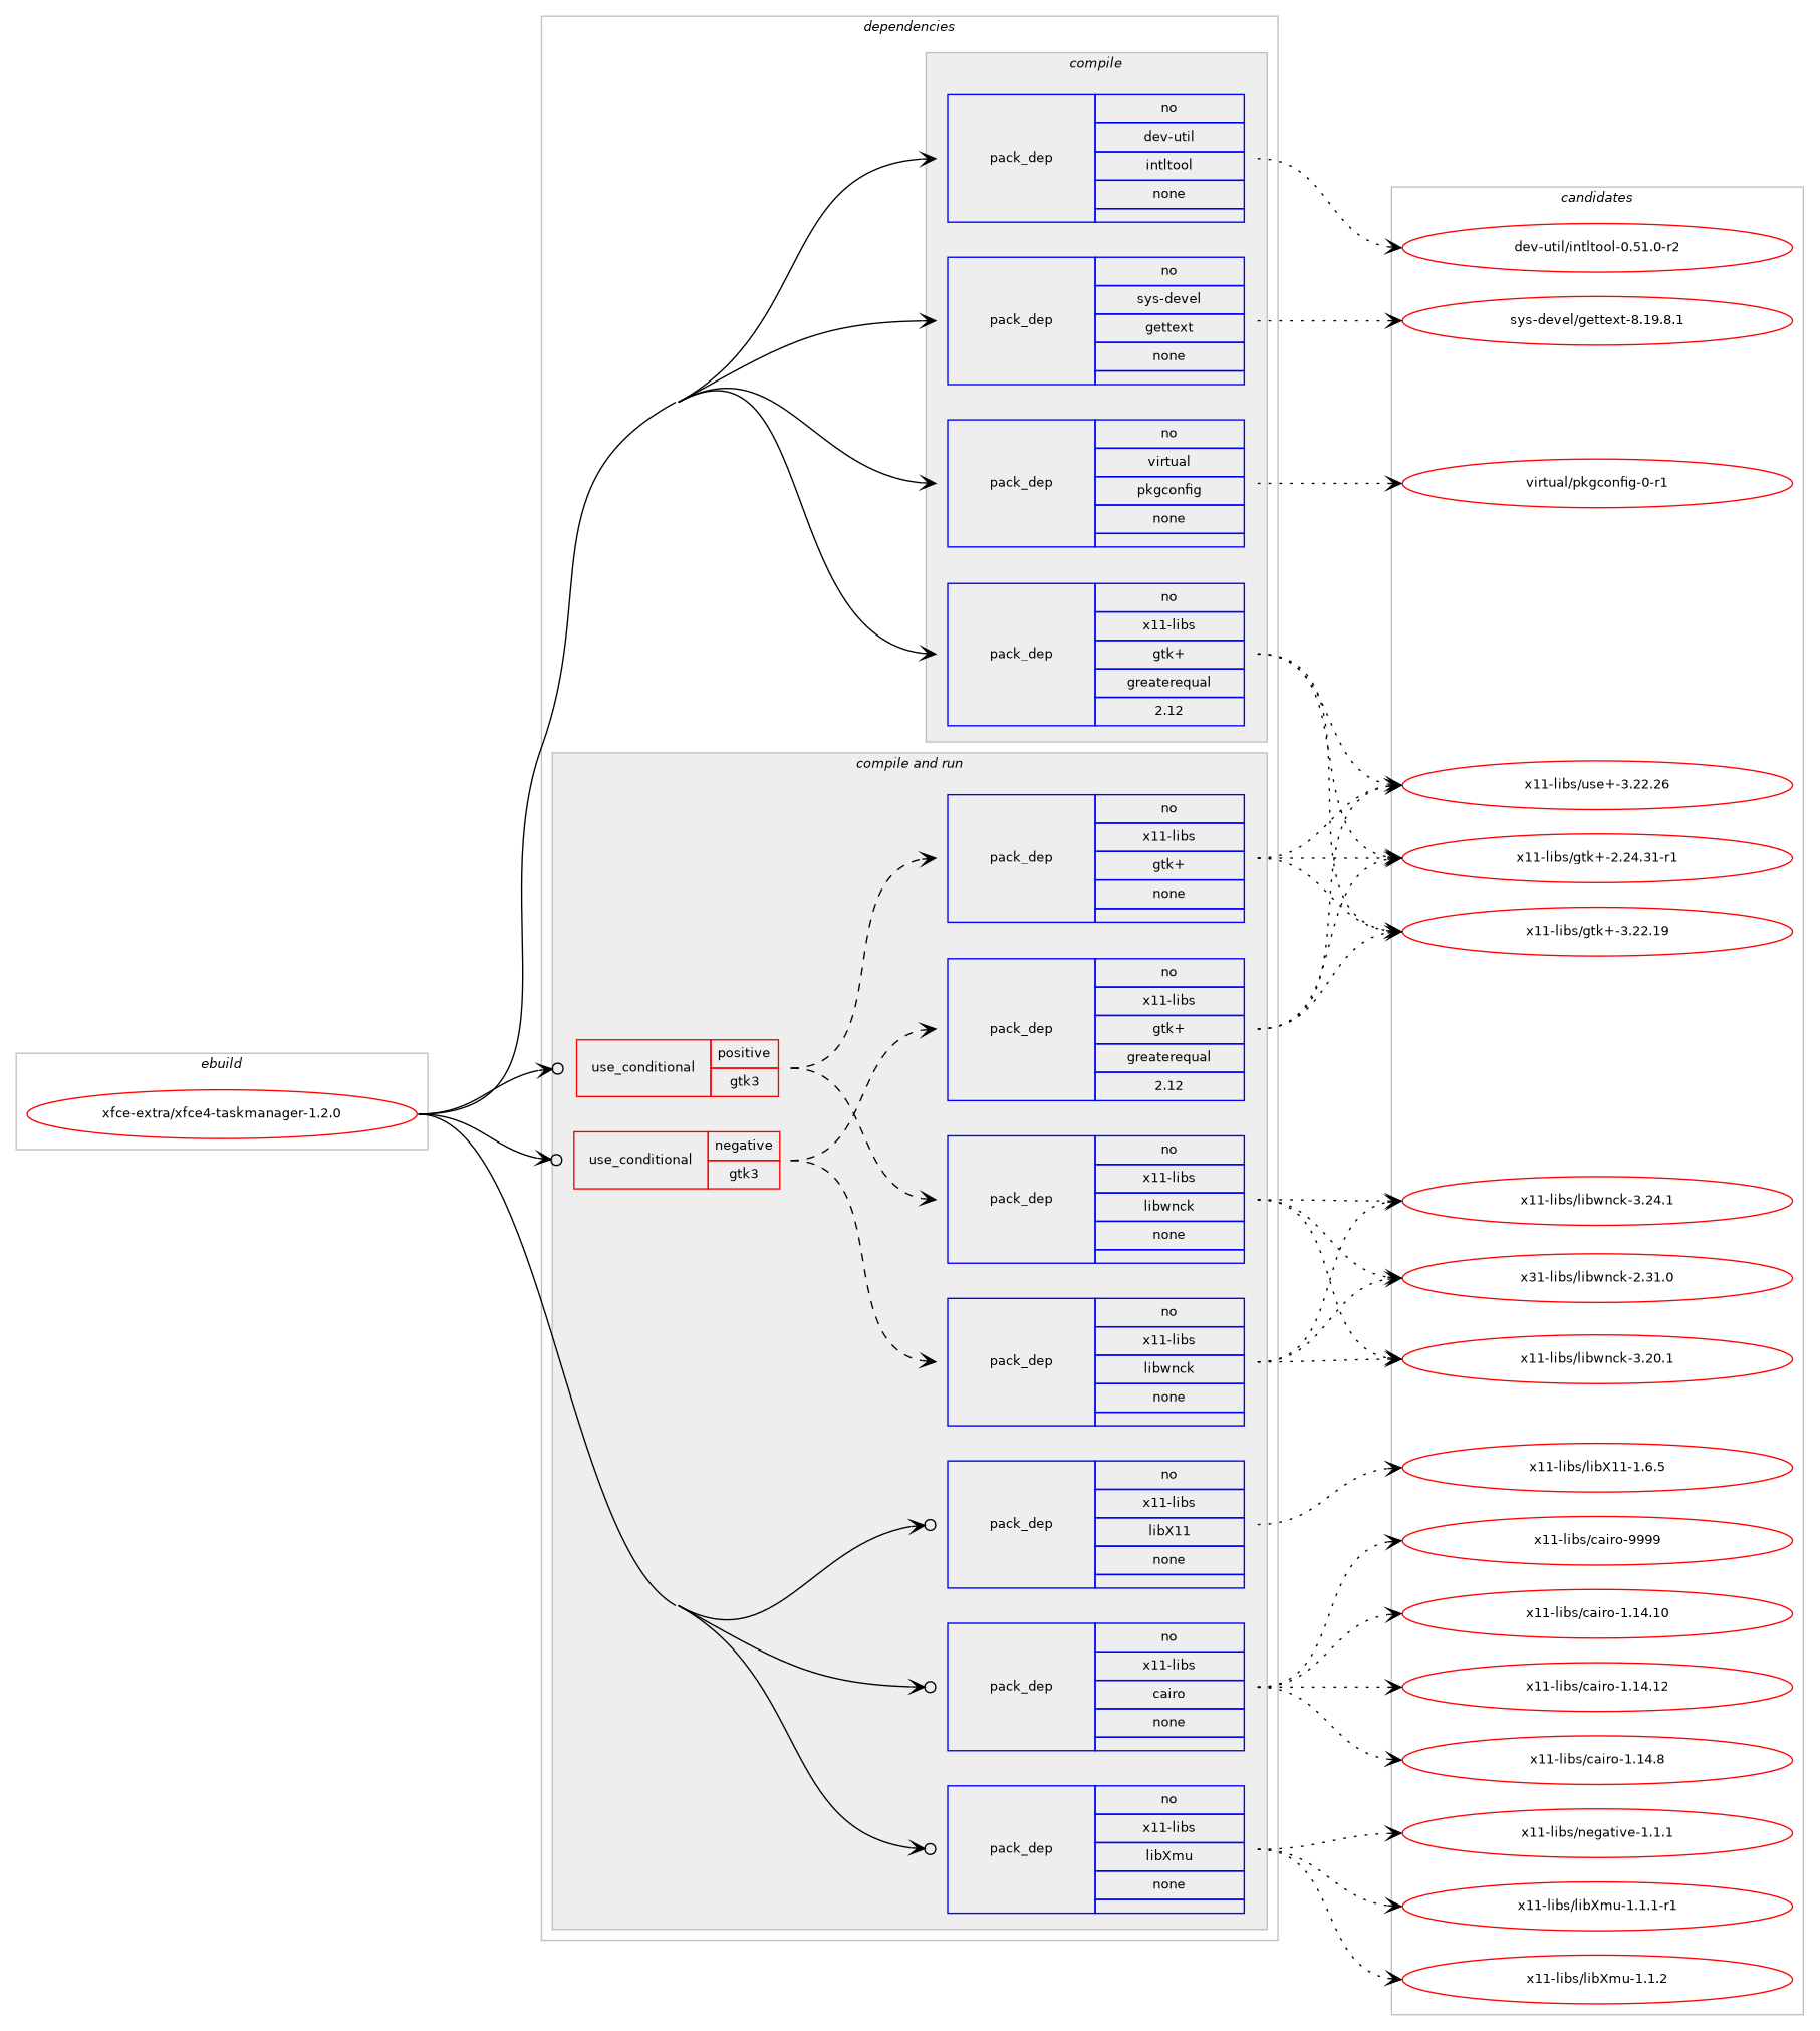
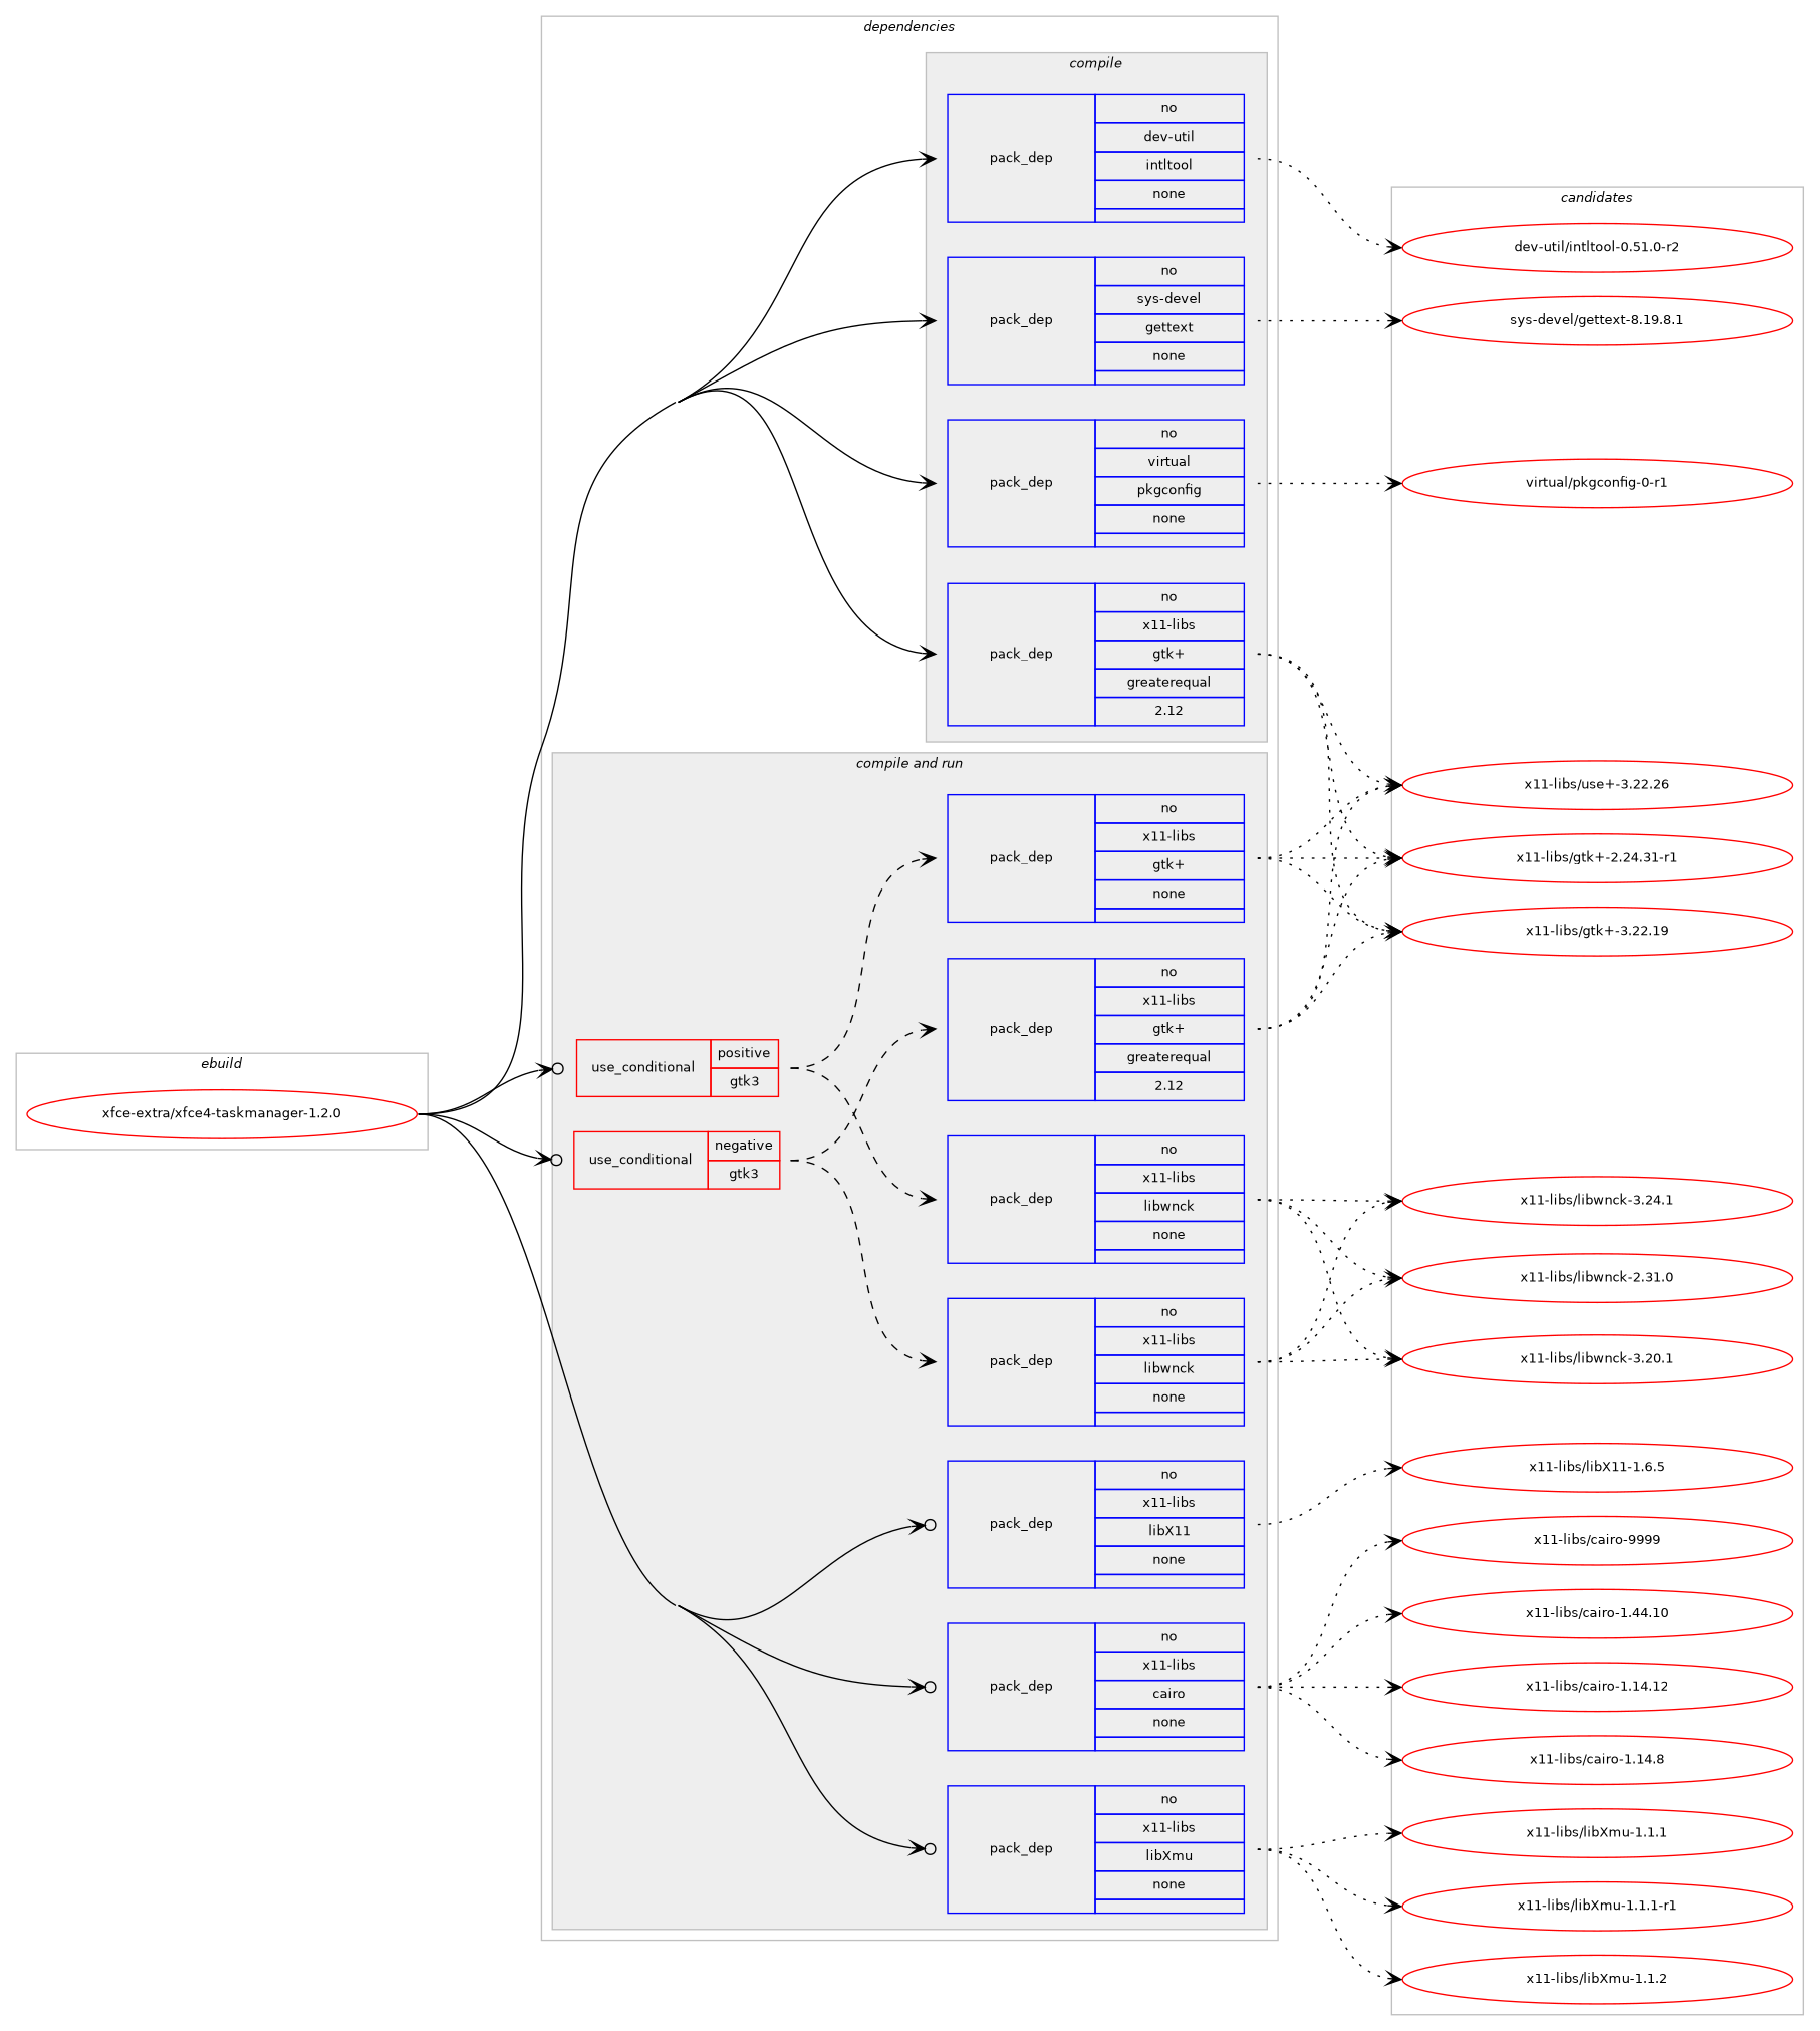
  digraph {
    compound=true
    concentrate=true
    fontname=Helvetica
    fontsize=10
    newrank=true
    rankdir=LR
    ranksep=1.5
    node [color=red fontname=Helvetica fontsize=10]
    edge [arrowhead=vee headport=w style=dotted tailport=e weight=100]
    n1 [label="xfce-extra/xfce4-taskmanager-1.2.0" width=4]
    n2 [color=blue label=<<TABLE BORDER="0" CELLBORDER="1" CELLSPACING="0" CELLPADDING="4" WIDTH="220"><TR><TD ROWSPAN="6" CELLPADDING="30">pack_dep</TD></TR><TR><TD WIDTH="110">no</TD></TR><TR><TD>dev-util</TD></TR><TR><TD>intltool</TD></TR><TR><TD>none</TD></TR><TR><TD></TD></TR></TABLE>> shape=none]
    n3 [color=blue label=<<TABLE BORDER="0" CELLBORDER="1" CELLSPACING="0" CELLPADDING="4" WIDTH="220"><TR><TD ROWSPAN="6" CELLPADDING="30">pack_dep</TD></TR><TR><TD WIDTH="110">no</TD></TR><TR><TD>sys-devel</TD></TR><TR><TD>gettext</TD></TR><TR><TD>none</TD></TR><TR><TD></TD></TR></TABLE>> shape=none]
    n4 [color=blue label=<<TABLE BORDER="0" CELLBORDER="1" CELLSPACING="0" CELLPADDING="4" WIDTH="220"><TR><TD ROWSPAN="6" CELLPADDING="30">pack_dep</TD></TR><TR><TD WIDTH="110">no</TD></TR><TR><TD>virtual</TD></TR><TR><TD>pkgconfig</TD></TR><TR><TD>none</TD></TR><TR><TD></TD></TR></TABLE>> shape=none]
    n5 [color=blue label=<<TABLE BORDER="0" CELLBORDER="1" CELLSPACING="0" CELLPADDING="4" WIDTH="220"><TR><TD ROWSPAN="6" CELLPADDING="30">pack_dep</TD></TR><TR><TD WIDTH="110">no</TD></TR><TR><TD>x11-libs</TD></TR><TR><TD>gtk+</TD></TR><TR><TD>greaterequal</TD></TR><TR><TD>2.12</TD></TR></TABLE>> shape=none]
    n6 [color=blue label=<<TABLE BORDER="0" CELLBORDER="1" CELLSPACING="0" CELLPADDING="4" WIDTH="220"><TR><TD ROWSPAN="6" CELLPADDING="30">pack_dep</TD></TR><TR><TD WIDTH="110">no</TD></TR><TR><TD>x11-libs</TD></TR><TR><TD>gtk+</TD></TR><TR><TD>greaterequal</TD></TR><TR><TD>2.12</TD></TR></TABLE>> shape=none]
    n7 [color=blue label=<<TABLE BORDER="0" CELLBORDER="1" CELLSPACING="0" CELLPADDING="4" WIDTH="220"><TR><TD ROWSPAN="6" CELLPADDING="30">pack_dep</TD></TR><TR><TD WIDTH="110">no</TD></TR><TR><TD>x11-libs</TD></TR><TR><TD>libwnck</TD></TR><TR><TD>none</TD></TR><TR><TD></TD></TR></TABLE>> shape=none]
    n8 [label=<<TABLE BORDER="0" CELLBORDER="1" CELLSPACING="0" CELLPADDING="4"><TR><TD ROWSPAN="3" CELLPADDING="10">use_conditional</TD></TR><TR><TD>negative</TD></TR><TR><TD>gtk3</TD></TR></TABLE>> shape=none]
    n9 [color=blue label=<<TABLE BORDER="0" CELLBORDER="1" CELLSPACING="0" CELLPADDING="4" WIDTH="220"><TR><TD ROWSPAN="6" CELLPADDING="30">pack_dep</TD></TR><TR><TD WIDTH="110">no</TD></TR><TR><TD>x11-libs</TD></TR><TR><TD>libX11</TD></TR><TR><TD>none</TD></TR><TR><TD></TD></TR></TABLE>> shape=none]
    n10 [color=blue label=<<TABLE BORDER="0" CELLBORDER="1" CELLSPACING="0" CELLPADDING="4" WIDTH="220"><TR><TD ROWSPAN="6" CELLPADDING="30">pack_dep</TD></TR><TR><TD WIDTH="110">no</TD></TR><TR><TD>x11-libs</TD></TR><TR><TD>gtk+</TD></TR><TR><TD>none</TD></TR><TR><TD></TD></TR></TABLE>> shape=none]
    n11 [color=blue label=<<TABLE BORDER="0" CELLBORDER="1" CELLSPACING="0" CELLPADDING="4" WIDTH="220"><TR><TD ROWSPAN="6" CELLPADDING="30">pack_dep</TD></TR><TR><TD WIDTH="110">no</TD></TR><TR><TD>x11-libs</TD></TR><TR><TD>libwnck</TD></TR><TR><TD>none</TD></TR><TR><TD></TD></TR></TABLE>> shape=none]
    n12 [label=<<TABLE BORDER="0" CELLBORDER="1" CELLSPACING="0" CELLPADDING="4"><TR><TD ROWSPAN="3" CELLPADDING="10">use_conditional</TD></TR><TR><TD>positive</TD></TR><TR><TD>gtk3</TD></TR></TABLE>> shape=none]
    n13 [color=blue label=<<TABLE BORDER="0" CELLBORDER="1" CELLSPACING="0" CELLPADDING="4" WIDTH="220"><TR><TD ROWSPAN="6" CELLPADDING="30">pack_dep</TD></TR><TR><TD WIDTH="110">no</TD></TR><TR><TD>x11-libs</TD></TR><TR><TD>cairo</TD></TR><TR><TD>none</TD></TR><TR><TD></TD></TR></TABLE>> shape=none]
    n14 [color=blue label=<<TABLE BORDER="0" CELLBORDER="1" CELLSPACING="0" CELLPADDING="4" WIDTH="220"><TR><TD ROWSPAN="6" CELLPADDING="30">pack_dep</TD></TR><TR><TD WIDTH="110">no</TD></TR><TR><TD>x11-libs</TD></TR><TR><TD>libXmu</TD></TR><TR><TD>none</TD></TR><TR><TD></TD></TR></TABLE>> shape=none]
    n15 [label="dev-util/intltool-0.51.0-r2" width=4]
    n16 [label="sys-devel/gettext-8.19.8.1" width=4]
    n17 [label="virtual/pkgconfig-0-r1" width=4]
    n18 [label="x11-libs/gtk+-2.24.31-r1" width=4]
    n19 [label="x11-libs/gtk+-3.22.19" width=4]
    n20 [label="x11-libs/use+-3.22.26" width=4]
-   n21 [label="x31-libs/libwnck-2.31.0" width=4]
+   n21 [label="x11-libs/libwnck-2.31.0" width=4]
    n22 [label="x11-libs/libwnck-3.20.1" width=4]
    n23 [label="x11-libs/libwnck-3.24.1" width=4]
-   n24 [label="x11-libs/cairo-1.14.10" width=4]
+   n24 [label="x11-libs/cairo-1.44.10" width=4]
    n25 [label="x11-libs/cairo-1.14.12" width=4]
    n26 [label="x11-libs/cairo-1.14.8" width=4]
    n27 [label="x11-libs/cairo-9999" width=4]
    n28 [label="x11-libs/libX11-1.6.5" width=4]
-   n29 [label="x11-libs/negative-1.1.1" width=4]
+   n29 [label="x11-libs/libXmu-1.1.1" width=4]
    n30 [label="x11-libs/libXmu-1.1.1-r1" width=4]
    n31 [label="x11-libs/libXmu-1.1.2" width=4]
    subgraph cluster_1 {
      color=gray
      label=<<i>ebuild</i>>
      rank=same
      n1
    }
    subgraph cluster_2 {
      color=gray
      label=<<i>dependencies</i>>
      subgraph cluster_3 {
        color=gray
        fillcolor="#eeeeee"
        label=<<i>compile</i>>
        style=filled
        subgraph sub_4 {
          color=gray
          fillcolor="#eeeeee"
          label=<<i>compile</i>>
          style=filled
          n2
        }
        subgraph sub_5 {
          color=gray
          fillcolor="#eeeeee"
          label=<<i>compile</i>>
          style=filled
          n3
        }
        subgraph sub_6 {
          color=gray
          fillcolor="#eeeeee"
          label=<<i>compile</i>>
          style=filled
          n4
        }
        subgraph sub_7 {
          color=gray
          fillcolor="#eeeeee"
          label=<<i>compile</i>>
          style=filled
          n5
        }
      }
      subgraph cluster_8 {
        color=gray
        fillcolor="#eeeeee"
        label=<<i>compile and run</i>>
        style=filled
        subgraph sub_9 {
          color=gray
          fillcolor="#eeeeee"
          label=<<i>compile and run</i>>
          style=filled
          n8
          subgraph sub_10 {
            color=gray
            fillcolor="#eeeeee"
            label=<<i>compile and run</i>>
            style=filled
            n6
          }
          subgraph sub_11 {
            color=gray
            fillcolor="#eeeeee"
            label=<<i>compile and run</i>>
            style=filled
            n7
          }
        }
        subgraph sub_12 {
          color=gray
          fillcolor="#eeeeee"
          label=<<i>compile and run</i>>
          style=filled
          n9
        }
        subgraph sub_13 {
          color=gray
          fillcolor="#eeeeee"
          label=<<i>compile and run</i>>
          style=filled
          n12
          subgraph sub_14 {
            color=gray
            fillcolor="#eeeeee"
            label=<<i>compile and run</i>>
            style=filled
            n10
          }
          subgraph sub_15 {
            color=gray
            fillcolor="#eeeeee"
            label=<<i>compile and run</i>>
            style=filled
            n11
          }
        }
        subgraph sub_16 {
          color=gray
          fillcolor="#eeeeee"
          label=<<i>compile and run</i>>
          style=filled
          n13
        }
        subgraph sub_17 {
          color=gray
          fillcolor="#eeeeee"
          label=<<i>compile and run</i>>
          style=filled
          n14
        }
      }
      subgraph cluster_18 {
        color=gray
        fillcolor="#eeeeee"
        label=<<i>run</i>>
        style=filled
      }
    }
    subgraph cluster_19 {
      color=gray
      label=<<i>candidates</i>>
      rank=same
      subgraph sub_20 {
        color=black
        label=<<i>candidates</i>>
        nodesep=1
        rank=same
        n15
      }
      subgraph sub_21 {
        color=black
        label=<<i>candidates</i>>
        nodesep=1
        rank=same
        n16
      }
      subgraph sub_22 {
        color=black
        label=<<i>candidates</i>>
        nodesep=1
        rank=same
        n17
      }
      subgraph sub_23 {
        color=black
        label=<<i>candidates</i>>
        nodesep=1
        rank=same
        n18
        n19
        n20
      }
      subgraph sub_24 {
        color=black
        label=<<i>candidates</i>>
        nodesep=1
        rank=same
        n18
        n19
        n20
      }
      subgraph sub_25 {
        color=black
        label=<<i>candidates</i>>
        nodesep=1
        rank=same
        n21
        n22
        n23
      }
      subgraph sub_26 {
        color=black
        label=<<i>candidates</i>>
        nodesep=1
        rank=same
        n18
        n19
        n20
      }
      subgraph sub_27 {
        color=black
        label=<<i>candidates</i>>
        nodesep=1
        rank=same
        n21
        n22
        n23
      }
      subgraph sub_28 {
        color=black
        label=<<i>candidates</i>>
        nodesep=1
        rank=same
        n24
        n25
        n26
        n27
      }
      subgraph sub_29 {
        color=black
        label=<<i>candidates</i>>
        nodesep=1
        rank=same
        n28
      }
      subgraph sub_30 {
        color=black
        label=<<i>candidates</i>>
        nodesep=1
        rank=same
        n29
        n30
        n31
      }
    }
    n1 -> n2 [style=solid weight=20]
    n1 -> n3 [style=solid weight=20]
    n1 -> n4 [style=solid weight=20]
    n1 -> n5 [style=solid weight=20]
    n1 -> n8 [arrowhead=odotvee style=solid weight=20]
    n1 -> n9 [arrowhead=odotvee style=solid weight=20]
    n1 -> n12 [arrowhead=odotvee style=solid weight=20]
    n1 -> n13 [arrowhead=odotvee style=solid weight=20]
    n1 -> n14 [arrowhead=odotvee style=solid weight=20]
    n2 -> n15
    n3 -> n16
    n4 -> n17
    n5 -> n18
    n5 -> n19
    n5 -> n20
    n6 -> n18
    n6 -> n19
    n6 -> n20
    n7 -> n21
    n7 -> n22
    n7 -> n23
    n8 -> n6 [style=dashed weight=20]
    n8 -> n7 [style=dashed weight=20]
    n9 -> n28
    n10 -> n18
    n10 -> n19
    n10 -> n20
    n11 -> n21
    n11 -> n22
    n11 -> n23
    n12 -> n10 [style=dashed weight=20]
    n12 -> n11 [style=dashed weight=20]
    n13 -> n24
    n13 -> n25
    n13 -> n26
    n13 -> n27
    n14 -> n29
    n14 -> n30
    n14 -> n31
  }
